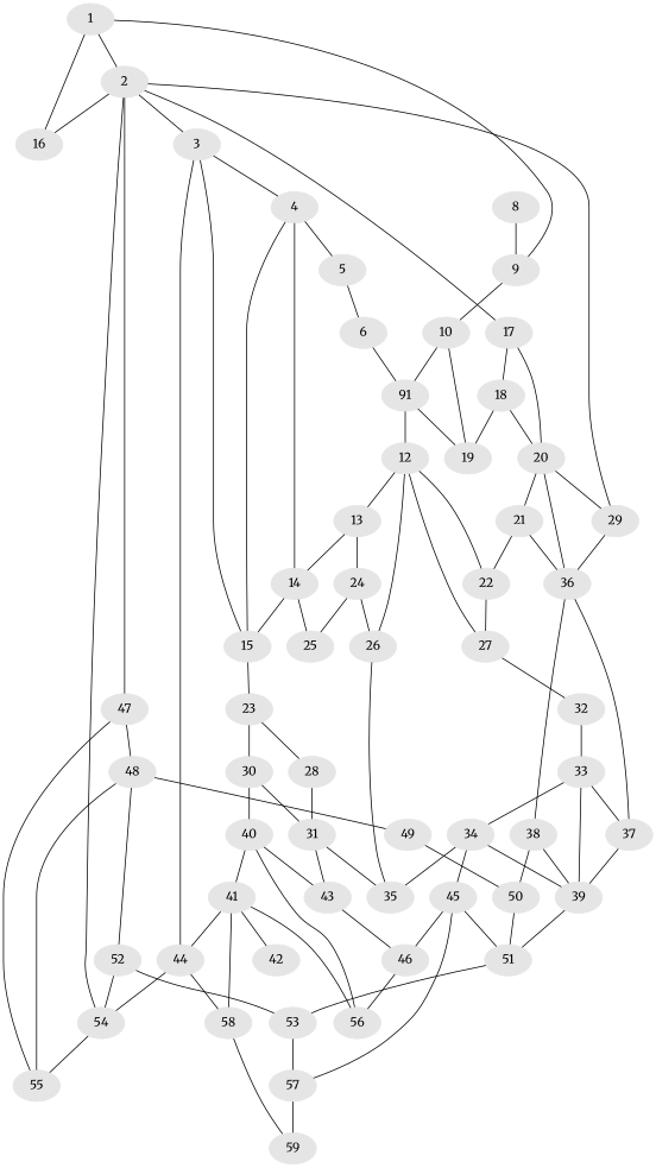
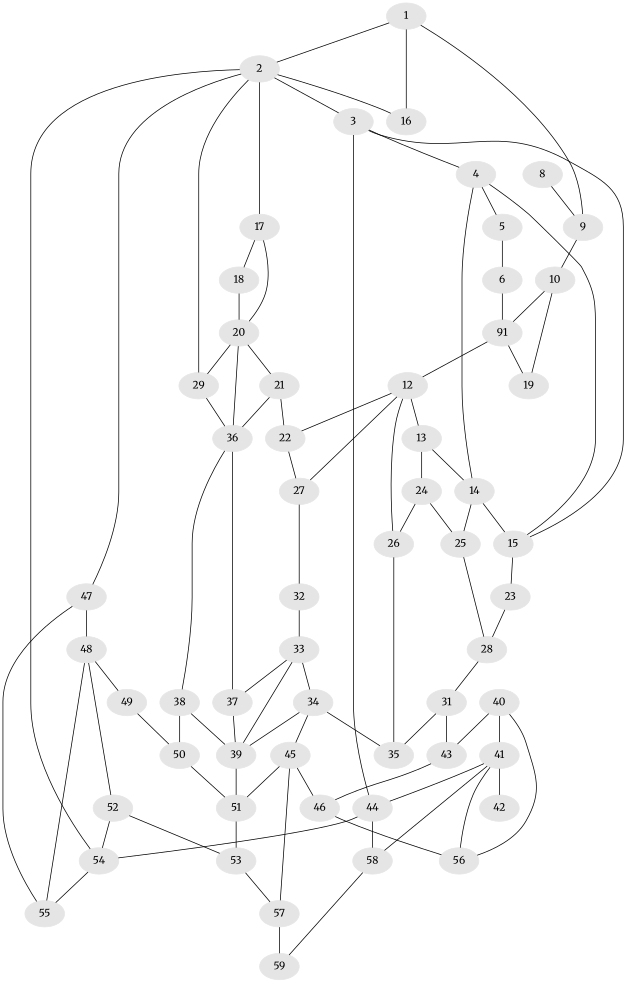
  graph {
    fontname=Merriweather
    node [color=gray90 fontname=Merriweather style=filled]
    edge [fontname=Merriweather weight=1.0]
    1
    2
    9
    16
    3
    17
    29
    47
    54
    10
    4
    15
    44
    18
    20
    36
    48
    55
    5
    14
    23
    58
    6
    25
    n25 [label=91]
    19
    12
    8
    13
    22
    26
    27
    24
    35
    32
    28
-   30
    21
    37
    38
    31
    40
    33
    43
    41
    56
    46
    34
    39
    45
    51
    57
    50
    53
    42
    59
    49
    52
    1 -- 2
    1 -- 9
    1 -- 16 [weight=2.0]
    2 -- 16
    2 -- 3
    2 -- 17
    2 -- 29
    2 -- 47
    2 -- 54
    9 -- 10
    3 -- 4
    3 -- 15
    3 -- 44
    17 -- 18
    17 -- 20
    29 -- 36
    47 -- 48
    47 -- 55
    54 -- 55
    10 -- n25
    10 -- 19
    4 -- 15
    4 -- 5 [weight=2.0]
    4 -- 14 [weight=2.0]
    15 -- 23 [weight=2.0]
    44 -- 54
    44 -- 58
    18 -- 20
-   18 -- 19
    20 -- 29
    20 -- 36 [weight=2.0]
    20 -- 21
    36 -- 37
    36 -- 38
    48 -- 55
    48 -- 49 [weight=2.0]
    48 -- 52 [weight=2.0]
    5 -- 6
    14 -- 15
    14 -- 25
    23 -- 28 [weight=2.0]
-   23 -- 30 [weight=2.0]
    58 -- 59
    6 -- n25
+   25 -- 28
    n25 -- 19
    n25 -- 12 [weight=2.0]
    12 -- 13
    12 -- 22
    12 -- 26
    12 -- 27
    8 -- 9
    13 -- 14
    13 -- 24
    22 -- 27
    26 -- 35
    27 -- 32
    24 -- 25
    24 -- 26
    32 -- 33 [weight=2.0]
    28 -- 31
-   30 -- 31
-   30 -- 40
    21 -- 36
    21 -- 22
    37 -- 39
    38 -- 39
    38 -- 50
    31 -- 35
    31 -- 43
    40 -- 43 [weight=2.0]
    40 -- 41
    40 -- 56
    33 -- 37
    33 -- 34 [weight=2.0]
    33 -- 39
    43 -- 46
    41 -- 44
    41 -- 58
    41 -- 56
    41 -- 42 [weight=2.0]
    46 -- 56
    34 -- 35
    34 -- 39
    34 -- 45
    39 -- 51
    45 -- 46 [weight=2.0]
    45 -- 51
    45 -- 57 [weight=2.0]
    51 -- 53
    57 -- 59 [weight=2.0]
    50 -- 51
    53 -- 57 [weight=2.0]
    49 -- 50
    52 -- 54
    52 -- 53 [weight=2.0]
  }
